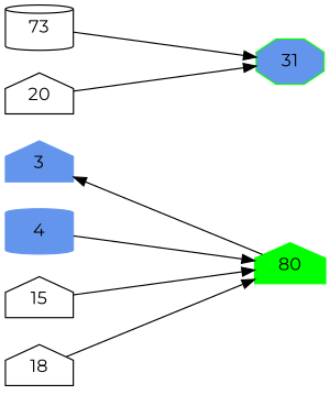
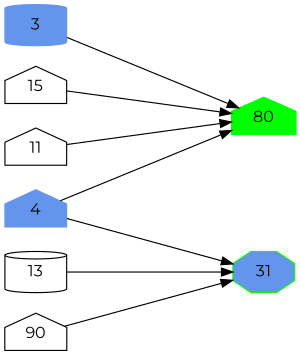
  digraph {
    fontname=Montserrat
    rankdir=LR
    ranksep=2.0
    node [color=black fontname=Montserrat shape=house]
    edge [fontname=Montserrat]
-   3 [color=cornflowerblue style=filled]
-   4 [color=cornflowerblue shape=cylinder style=filled]
-   13 [shape=cylinder label=73]
+   3 [color=cornflowerblue shape=cylinder style=filled]
+   4 [color=cornflowerblue style=filled]
+   13 [shape=cylinder]
    15
-   18
-   20
+   18 [label=11]
+   20 [label=90]
    n7 [color=green label=80 style=filled]
    31 [color=green fillcolor=cornflowerblue shape=octagon style=filled]
    subgraph sub_1 {
      rank=same
      3
      4
    }
    subgraph sub_2 {
      rank=same
      13
      15
      18
      20
    }
    subgraph sub_3 {
      rank=same
      n7
      31
    }
-   n7 -> 3
+   3 -> n7
    4 -> n7
+   4 -> 31
    13 -> 31
    15 -> n7
    18 -> n7
    20 -> 31
  }
